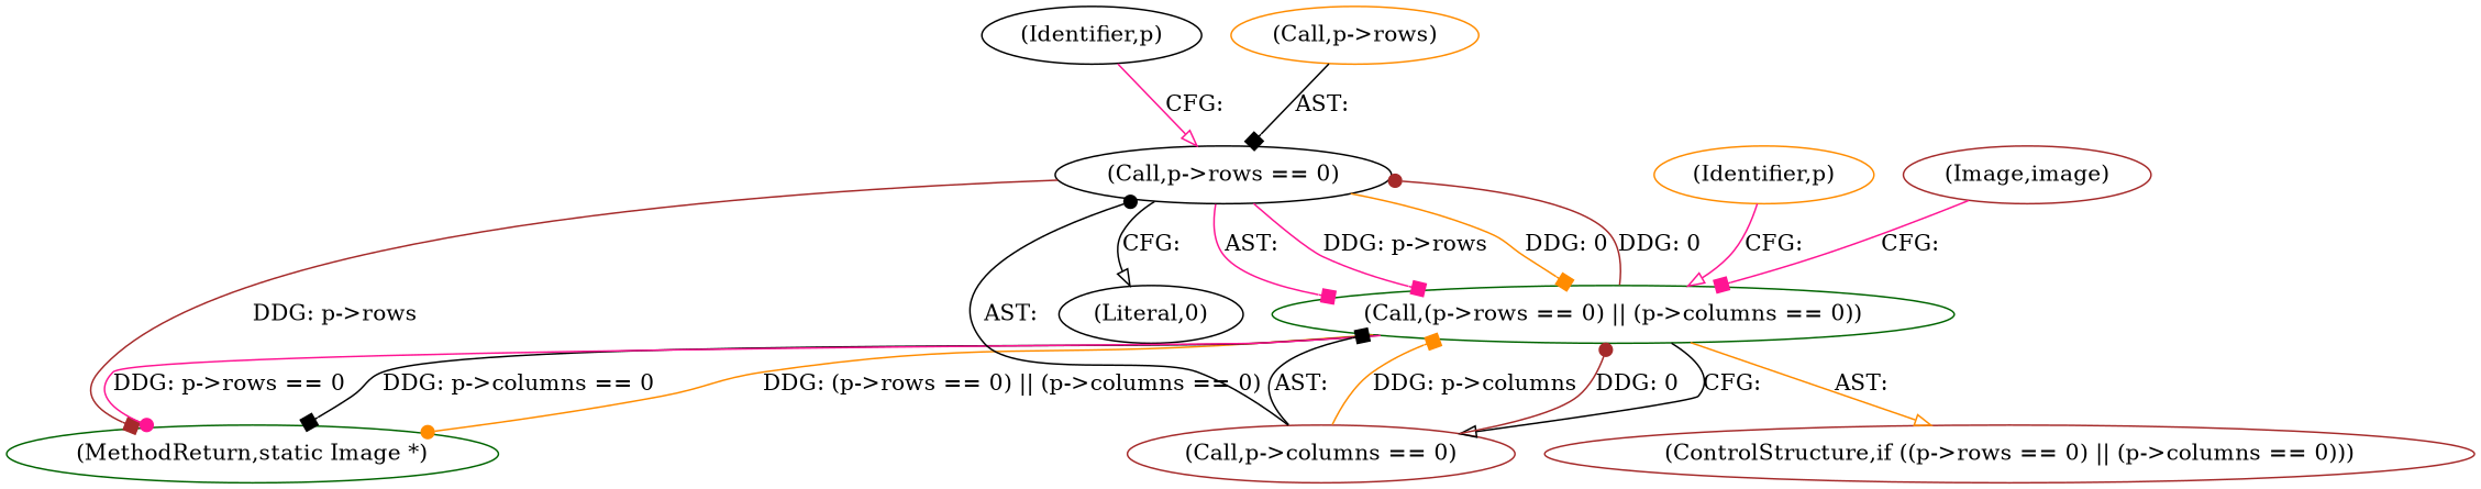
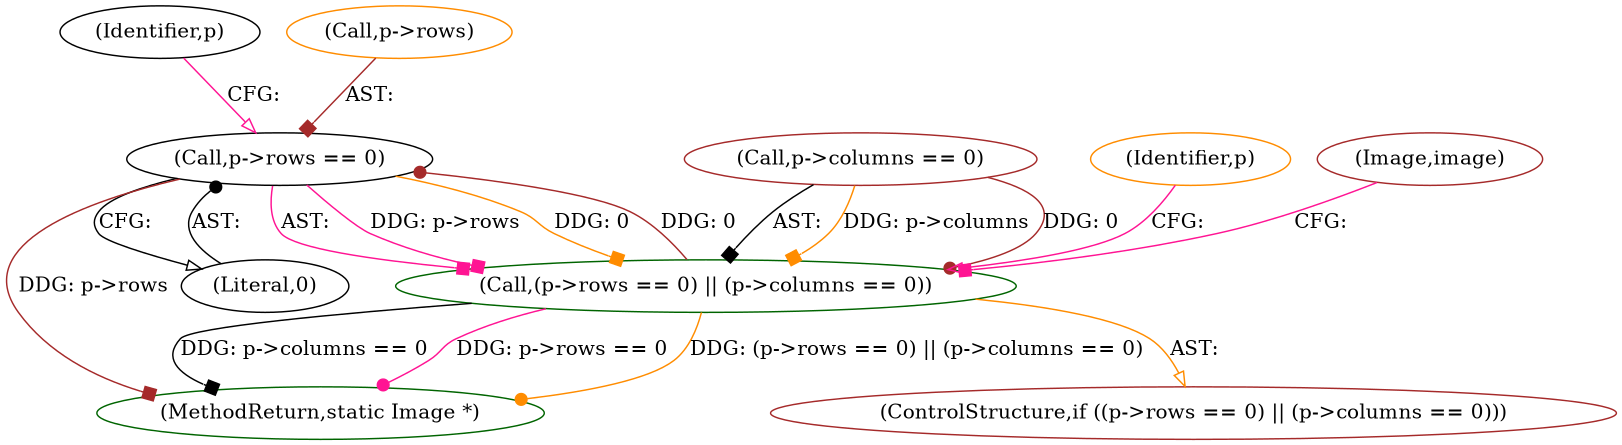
  digraph {
    node [color=black]
    edge [arrowhead=box color=deeppink]
    n1 [label="(Call,p->rows == 0)"]
    n2 [color=darkgreen label="(Call,(p->rows == 0) || (p->columns == 0))"]
    n3 [label="(Literal,0)"]
    n4 [color=darkgreen label="(MethodReturn,static Image *)"]
    n5 [color=brown label="(Call,p->columns == 0)"]
    n6 [color=brown label="(ControlStructure,if ((p->rows == 0) || (p->columns == 0)))"]
    n7 [label="(Identifier,p)"]
    n8 [color=darkorange label="(Identifier,p)"]
    n9 [color=brown label="(Image,image)"]
    n10 [color=darkorange label="(Call,p->rows)"]
    n1 -> n2 [label="AST: "]
    n1 -> n2 [label="DDG: p->rows"]
    n1 -> n2 [color=darkorange label="DDG: 0"]
    n1 -> n3 [arrowhead=onormal color=black label="CFG: "]
    n1 -> n4 [color=brown label="DDG: p->rows"]
    n2 -> n1 [arrowhead=dot color=brown label="DDG: 0"]
    n2 -> n4 [arrowhead=dot color=darkorange label="DDG: (p->rows == 0) || (p->columns == 0)"]
    n2 -> n4 [color=black label="DDG: p->columns == 0"]
    n2 -> n4 [arrowhead=dot label="DDG: p->rows == 0"]
-   n2 -> n5 [arrowhead=onormal color=black label="CFG: "]
    n2 -> n6 [arrowhead=onormal color=darkorange label="AST: "]
-   n5 -> n1 [arrowhead=dot color=black label="AST: "]
+   n3 -> n1 [arrowhead=dot color=black label="AST: "]
    n5 -> n2 [color=black label="AST: "]
    n5 -> n2 [color=darkorange label="DDG: p->columns"]
    n5 -> n2 [arrowhead=dot color=brown label="DDG: 0"]
    n7 -> n1 [arrowhead=onormal label="CFG: "]
    n8 -> n2 [arrowhead=onormal label="CFG: "]
    n9 -> n2 [label="CFG: "]
-   n10 -> n1 [color=black label="AST: "]
+   n10 -> n1 [color=brown label="AST: "]
  }
